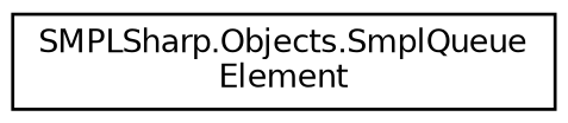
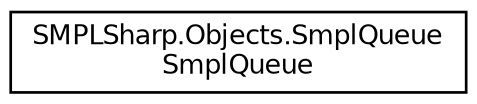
  digraph {
    rankdir=TB
-   n1 [color=black fillcolor=white fontname=Helvetica fontsize=10 height=0.2 label="SMPLSharp.Objects.SmplQueue\lElement" shape=record style=filled width=0.4]
+   n1 [color=black fillcolor=white fontname=Helvetica fontsize=10 height=0.2 label="SMPLSharp.Objects.SmplQueue\lSmplQueue" shape=record style=filled width=0.4]
  }
